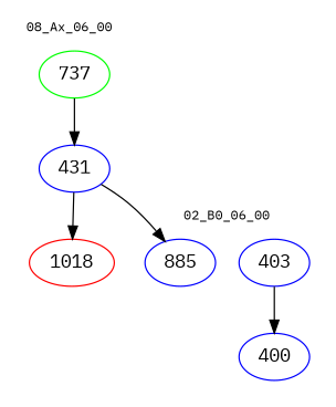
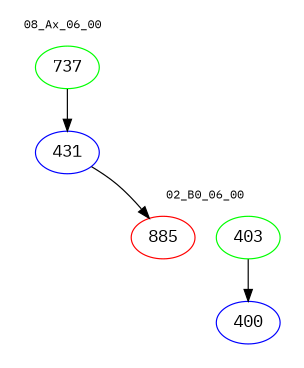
  digraph {
    fontname="IBM Plex Mono"
    node [color=green fontname="IBM Plex Mono"]
    edge [color=black fontname="IBM Plex Mono"]
    n1 [label=737]
    n2 [color=blue label=431]
-   n3 [color=red label=1018]
-   n4 [color=blue label=403]
+   n4 [label=403]
    n5 [color=blue label=400]
-   n6 [color=blue label=885]
+   n6 [color=red label=885]
    subgraph cluster_1 {
      color=white
      fontsize=10
      label="08_Ax_06_00"
      n1
      n2
-     n3
    }
    subgraph cluster_2 {
      color=white
      fontsize=10
      label="02_B0_06_00"
      n4
      n5
      n6
    }
    n1 -> n2
-   n2 -> n3
    n2 -> n6
    n4 -> n5
  }
